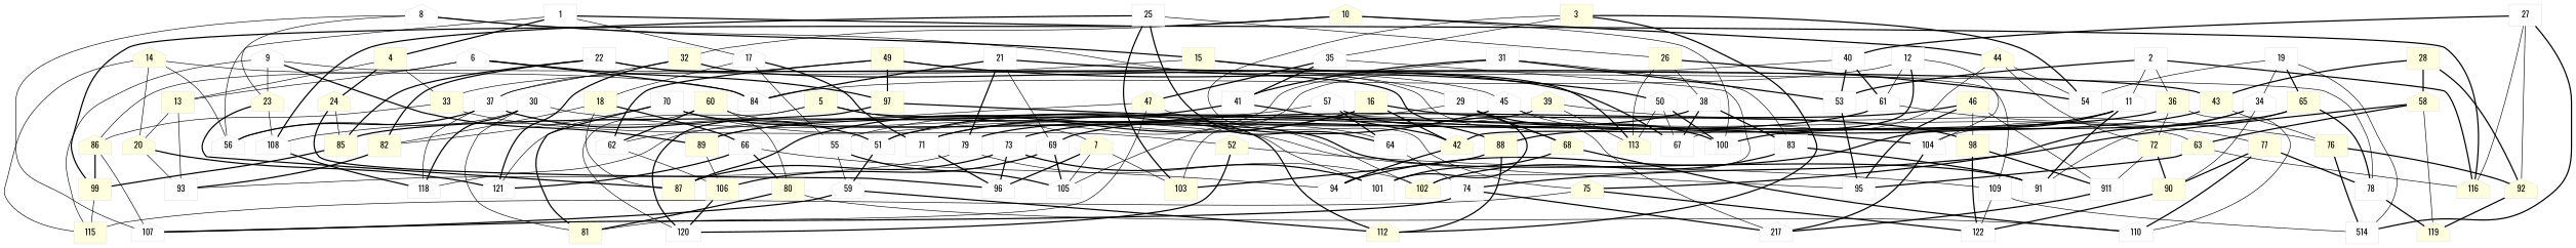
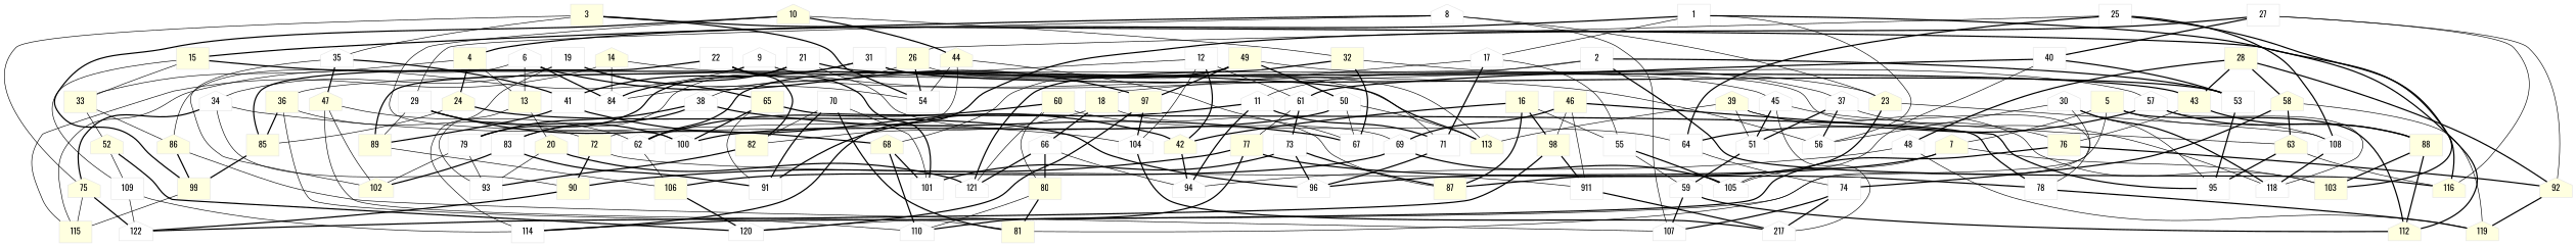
  graph {
    fontname=Oswald
    node [color=gray90 fillcolor=white fontname=Oswald shape=box style=filled]
    edge [fontname=Oswald style=bold]
    4 [fillcolor=lightyellow]
    1
    17 [shape=house]
    56 [shape=house]
    116 [fillcolor=lightyellow shape=house]
    13 [fillcolor=lightyellow]
    24 [fillcolor=lightyellow shape=house]
    33 [fillcolor=lightyellow]
    71
    55
    18 [fillcolor=lightyellow]
    2
    11 [shape=house]
    36 [fillcolor=lightyellow]
    53
    91
    94 [shape=house]
    85 [fillcolor=lightyellow]
    72 [fillcolor=lightyellow]
    110 [shape=house]
    95
    3 [fillcolor=lightyellow]
    35 [shape=house]
    54
    75 [fillcolor=lightyellow shape=house]
    112 [fillcolor=lightyellow shape=house]
    41
    47 [fillcolor=lightyellow shape=house]
    102 [fillcolor=lightyellow shape=house]
    115 [fillcolor=lightyellow]
    122 [shape=house]
    20 [fillcolor=lightyellow shape=house]
    93
    96 [shape=house]
    86 [fillcolor=lightyellow shape=house]
    52 [fillcolor=lightyellow shape=house]
    5 [fillcolor=lightyellow]
    7 [fillcolor=lightyellow shape=house]
    108 [shape=house]
    120 [shape=house]
    103 [fillcolor=lightyellow]
    105 [shape=house]
    118 [shape=house]
    6 [shape=house]
    84 [shape=house]
    97 [fillcolor=lightyellow]
    107 [shape=house]
    99 [fillcolor=lightyellow]
    104 [shape=house]
    8 [shape=house]
    15 [fillcolor=lightyellow]
    23 [fillcolor=lightyellow shape=house]
    29
    109
    113 [fillcolor=lightyellow shape=house]
    87 [fillcolor=lightyellow]
    89 [fillcolor=lightyellow]
    100 [shape=house]
    68 [fillcolor=lightyellow shape=house]
    9 [shape=house]
    78
    119 [fillcolor=lightyellow shape=house]
    106 [fillcolor=lightyellow]
    10 [fillcolor=lightyellow shape=house]
    32 [fillcolor=lightyellow]
    44 [fillcolor=lightyellow shape=house]
    121 [shape=house]
    37 [shape=house]
    67
    12
    42 [fillcolor=lightyellow shape=house]
    61 [shape=house]
    73
    77 [fillcolor=lightyellow]
    n75 [label=217 shape=house]
    14 [fillcolor=lightyellow shape=house]
-   114 [label=514]
+   114
    16 [fillcolor=lightyellow]
    98 [fillcolor=lightyellow]
    59 [shape=house]
    n81 [label=911]
    66 [shape=house]
    82 [fillcolor=lightyellow]
    80 [fillcolor=lightyellow]
    19
    34 [shape=house]
    65 [fillcolor=lightyellow]
    90 [fillcolor=lightyellow]
    21
    43 [fillcolor=lightyellow]
    69 [shape=house]
    79
    76 [fillcolor=lightyellow]
    88 [fillcolor=lightyellow]
    22
    45 [shape=house]
    101
    51 [shape=house]
    63 [fillcolor=lightyellow shape=house]
    25
    26 [fillcolor=lightyellow]
    64
    38 [shape=house]
    74
    83
    27
    40
    92 [fillcolor=lightyellow shape=house]
    28 [fillcolor=lightyellow]
+   48 [shape=house]
    58 [fillcolor=lightyellow shape=house]
    30 [shape=house]
    81 [fillcolor=lightyellow]
    31
    62 [shape=house]
    39 [fillcolor=lightyellow shape=house]
    46 [fillcolor=lightyellow]
    49 [fillcolor=lightyellow]
    50 [shape=house]
    57 [shape=house]
    60 [fillcolor=lightyellow]
    70
    4 -- 13 [style=solid]
    4 -- 24
    4 -- 33 [style=solid]
    1 -- 4
    1 -- 17 [style=solid]
    1 -- 56 [style=solid]
    1 -- 116
    17 -- 71
    17 -- 55 [style=solid]
    17 -- 18 [style=solid]
    13 -- 20 [style=solid]
    13 -- 93 [style=solid]
    24 -- 85 [style=solid]
    24 -- 96
    33 -- 86 [style=solid]
    33 -- 52 [style=solid]
    71 -- 96
    55 -- 105
    55 -- 59 [style=solid]
    18 -- 87 [style=solid]
    18 -- 66
    18 -- 82 [style=solid]
    2 -- 116
    2 -- 11 [style=solid]
    2 -- 36 [style=solid]
    2 -- 53
    11 -- 71
    11 -- 91
    11 -- 94
    36 -- 85
    36 -- 72 [style=solid]
    36 -- 110 [style=solid]
    53 -- 95
    85 -- 99
    72 -- n81 [style=solid]
    72 -- 90
    3 -- 35 [style=solid]
    3 -- 54
    3 -- 75 [style=solid]
    3 -- 112
    35 -- 41
    35 -- 47
    35 -- 102 [style=solid]
    75 -- 115 [style=solid]
    75 -- 122
    41 -- 89
    41 -- 42
    47 -- 102 [style=solid]
    47 -- 81 [style=solid]
    47 -- 62 [style=solid]
    20 -- 93 [style=solid]
    20 -- 121
    86 -- 107 [style=solid]
    86 -- 99
    52 -- 120
    52 -- 109 [style=solid]
    5 -- 112
    5 -- 7 [style=solid]
    5 -- 108 [style=solid]
    5 -- 120 [style=solid]
    7 -- 96
    7 -- 103 [style=solid]
    7 -- 105 [style=solid]
    108 -- 118
    6 -- 13 [style=solid]
    6 -- 86 [style=solid]
    6 -- 84
    6 -- 97
    97 -- 120
    97 -- 104
    99 -- 115 [style=solid]
    104 -- n75
    8 -- 107 [style=solid]
    8 -- 15
    8 -- 23 [style=solid]
    8 -- 29 [style=solid]
    15 -- 33 [style=solid]
    15 -- 109 [style=solid]
    15 -- 113
    23 -- 108 [style=solid]
    23 -- 87
    29 -- 89 [style=solid]
    29 -- 100
    29 -- 68
    109 -- 122 [style=solid]
    109 -- 114 [style=solid]
    89 -- 106 [style=solid]
    68 -- 110
    68 -- 101
    9 -- 115 [style=solid]
    9 -- 23 [style=solid]
    9 -- 89
    9 -- 78 [style=solid]
    78 -- 119
    106 -- 120
    10 -- 99
    10 -- 100 [style=solid]
    10 -- 32 [style=solid]
    10 -- 44
    32 -- 121
    32 -- 37 [style=solid]
    32 -- 67
    44 -- 72 [style=solid]
    44 -- 54 [style=solid]
    44 -- 67 [style=solid]
    37 -- 56
    37 -- 118 [style=solid]
    37 -- 51
    12 -- 84 [style=solid]
    12 -- 104 [style=solid]
    12 -- 42
    12 -- 61 [style=solid]
    42 -- 94
    61 -- 73
    61 -- 77 [style=solid]
    73 -- 96
    73 -- 87
    73 -- 101
    77 -- 110
    77 -- 78
    77 -- 90
    14 -- 56 [style=solid]
    14 -- 115 [style=solid]
-   14 -- 20 [style=solid]
    14 -- 84 [style=solid]
    16 -- 55 [style=solid]
    16 -- 87
    16 -- 42
    16 -- 98
    98 -- 122
    98 -- n81
    59 -- 112
    59 -- 107
    n81 -- n75
    66 -- 94 [style=solid]
    66 -- 121
    66 -- 80
    82 -- 93
    80 -- 110 [style=solid]
    80 -- 81
    19 -- 54 [style=solid]
    19 -- 114 [style=solid]
    19 -- 34 [style=solid]
    19 -- 65
    34 -- 75
    34 -- 104 [style=solid]
    34 -- 90 [style=solid]
    65 -- 91 [style=solid]
    65 -- 100
    65 -- 78
    90 -- 122
    21 -- 84
    21 -- 43
    21 -- 69 [style=solid]
    21 -- 79
    43 -- 76 [style=solid]
    43 -- 88
    69 -- 105
    69 -- 106
    79 -- 102 [style=solid]
    79 -- 93 [style=solid]
    76 -- 114
    76 -- 92
    88 -- 112
    88 -- 103
    22 -- 85
    22 -- 82
    22 -- 45 [style=solid]
    22 -- 101
    45 -- n75 [style=solid]
    45 -- 51
    45 -- 63 [style=solid]
    51 -- 59
    63 -- 116 [style=solid]
    63 -- 95
    25 -- 108
    25 -- 103
    25 -- 26 [style=solid]
    25 -- 64
    26 -- 54
    26 -- 113 [style=solid]
    26 -- 38 [style=solid]
    64 -- 74 [style=solid]
    38 -- 67
    38 -- 79
    38 -- 83
    74 -- 107
    74 -- n75
    83 -- 91
    83 -- 102
    27 -- 116 [style=solid]
    27 -- 114
    27 -- 40
    27 -- 92 [style=solid]
    40 -- 53
    40 -- 105 [style=solid]
    40 -- 61
    92 -- 119
    28 -- 43
    28 -- 92
+   28 -- 48
    28 -- 58
+   48 -- 94 [style=solid]
+   48 -- 119 [style=solid]
    58 -- 119 [style=solid]
    58 -- 63
    58 -- 74
    30 -- 56 [style=solid]
    30 -- 95 [style=solid]
    30 -- 118
    30 -- 81 [style=solid]
    31 -- 71 [style=solid]
    31 -- 53
    31 -- 41
    31 -- 83 [style=solid]
    62 -- 106 [style=solid]
    39 -- 103 [style=solid]
    39 -- 113 [style=solid]
    39 -- 76 [style=solid]
    39 -- 51 [style=solid]
    46 -- 95
    46 -- 98 [style=solid]
    46 -- n81 [style=solid]
    46 -- 69
    49 -- 97
    49 -- 68 [style=solid]
    49 -- 62
    49 -- 50
-   49 -- 37 [style=solid]
+   49 -- 57 [style=solid]
    50 -- 113 [style=solid]
    50 -- 100
    50 -- 67 [style=solid]
    57 -- 118 [style=solid]
    57 -- 88
    57 -- 64
    60 -- 121 [style=solid]
    60 -- 80 [style=solid]
    60 -- 64 [style=solid]
    60 -- 62
    70 -- 91
    70 -- 82 [style=solid]
    70 -- 101 [style=solid]
    70 -- 81
  }
